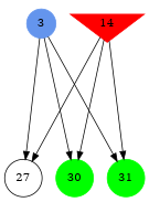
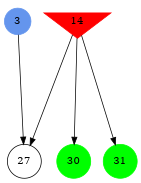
  digraph {
    ranksep=2.0
    node [color=green shape=circle style=filled]
    3 [color=cornflowerblue]
    14 [color=red shape=invtriangle]
    27 [color=black style=""]
    30
    31
    subgraph sub_1 {
      rank=same
      3
      14
    }
    subgraph sub_2 {
      rank=same
      27
    }
    subgraph sub_3 {
      rank=same
      30
      31
    }
    3 -> 27
-   3 -> 30
-   3 -> 31
    14 -> 27
    14 -> 30
    14 -> 31
  }
